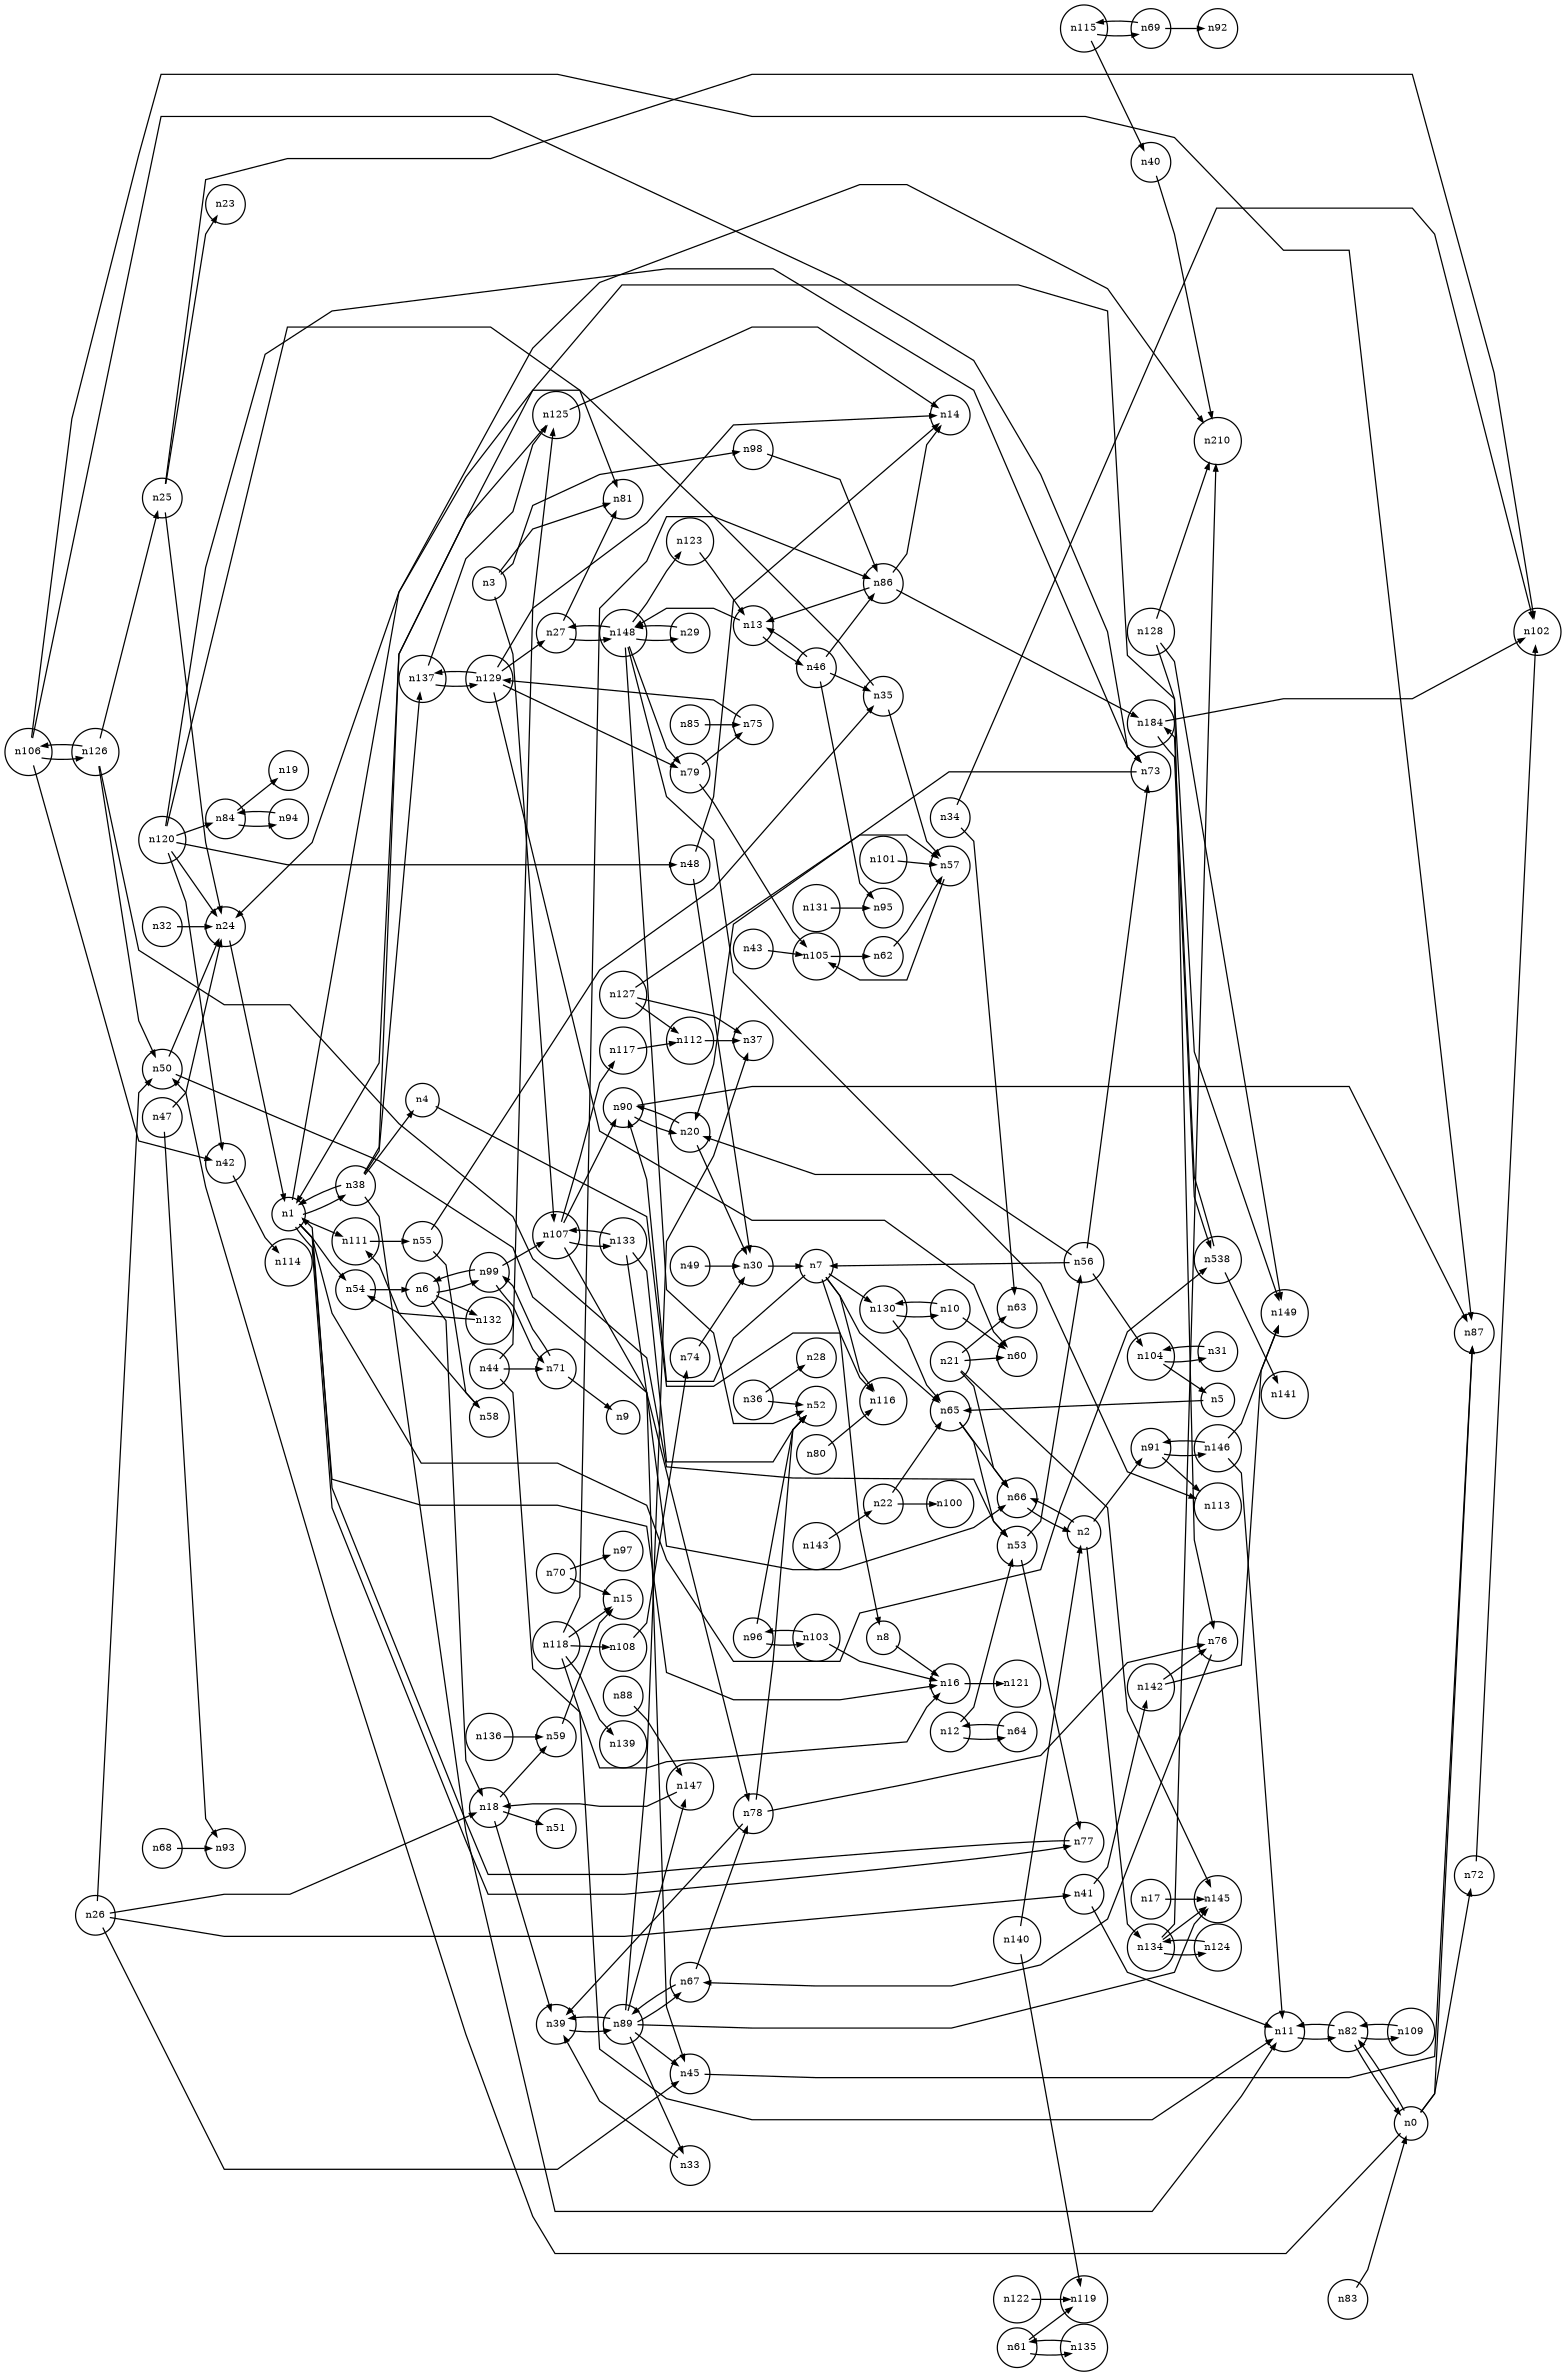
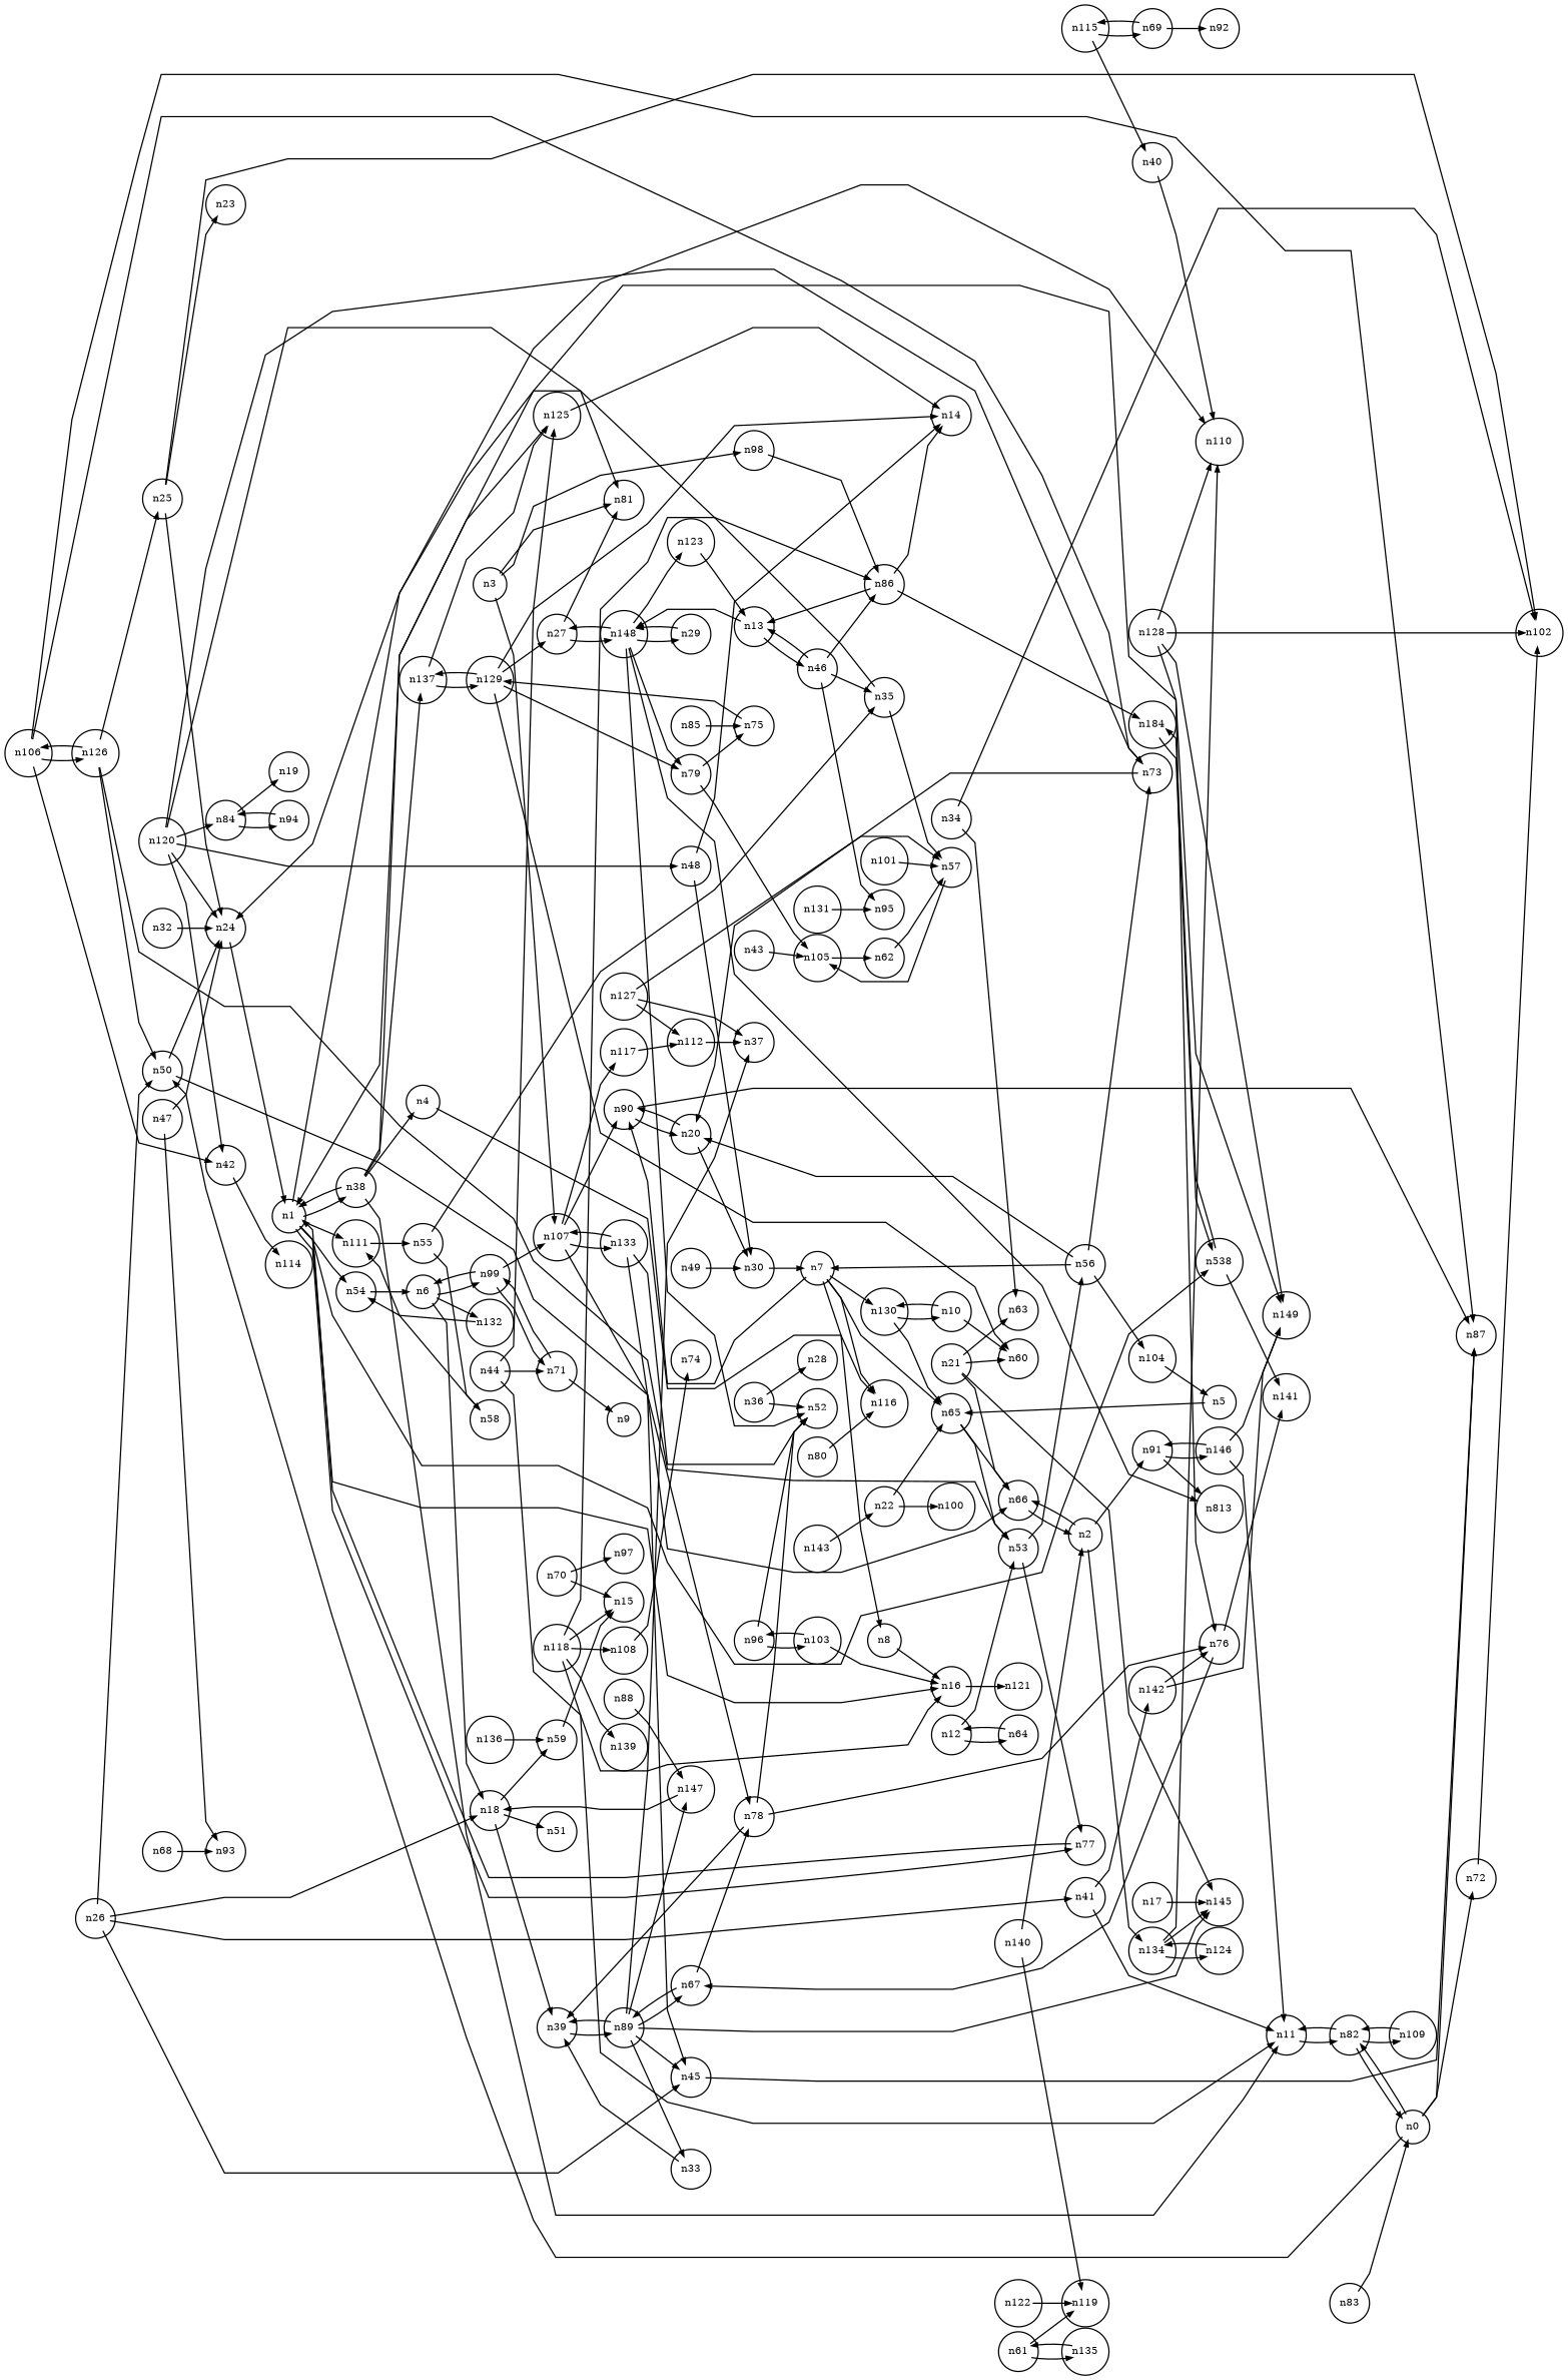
  digraph {
    fontsize=8
    nodesep=0.22
    nodesize=0.32
    rankdir=LR
    ranksep=0.22
    splines=polyline
    node [fixedsize=shape fontsize=8 shape=circle]
    edge [arrowsize=0.5]
    n50 [width=0.32]
    n24 [width=0.32]
    n66 [width=0.32]
    n1 [width=0.32]
    n2 [width=0.32]
    n16 [width=0.32]
    n38 [width=0.32]
    n54 [width=0.32]
    n77 [width=0.32]
-   n110 [width=0.32 label=n210]
+   n110 [width=0.32]
    n111 [width=0.32]
    n138 [label=n538 width=0.32]
    n134 [width=0.32]
    n91 [width=0.32]
    n0 [width=0.32]
    n72 [width=0.32]
    n87 [width=0.32]
    n82 [width=0.32]
    n102 [width=0.32]
    n83 [width=0.32]
    n11 [width=0.32]
    n109 [width=0.32]
    n121 [width=0.32]
    n4 [width=0.32]
    n137 [width=0.32]
    n149 [width=0.32]
    n6 [width=0.32]
    n55 [width=0.32]
    n141 [width=0.32]
    n144 [label=n184 width=0.32]
    n116 [width=0.32]
    n125 [width=0.32]
    n129 [width=0.32]
    n18 [width=0.32]
    n99 [width=0.32]
    n132 [width=0.32]
    n124 [width=0.32]
    n35 [width=0.32]
    n58 [width=0.32]
    n81 [width=0.32]
    n14 [width=0.32]
    n60 [width=0.32]
    n27 [width=0.32]
    n79 [width=0.32]
    n39 [width=0.32]
    n51 [width=0.32]
    n59 [width=0.32]
    n107 [width=0.32]
    n71 [width=0.32]
    n145 [width=0.32]
    n57 [width=0.32]
-   n113 [width=0.32]
+   n113 [width=0.32 label=n813]
    n146 [width=0.32]
    n3 [width=0.32]
    n98 [width=0.32]
    n78 [width=0.32]
    n90 [width=0.32]
    n117 [width=0.32]
    n133 [width=0.32]
    n52 [width=0.32]
    n76 [width=0.32]
    n20 [width=0.32]
    n112 [width=0.32]
    n45 [width=0.32]
    n89 [width=0.32]
    n67 [width=0.32]
    n30 [width=0.32]
    n37 [width=0.32]
    n65 [width=0.32]
    n53 [width=0.32]
    n56 [width=0.32]
    n7 [width=0.32]
    n73 [width=0.32]
    n104 [width=0.32]
    n5 [width=0.32]
    n15 [width=0.32]
    n33 [width=0.32]
    n147 [width=0.32]
    n9 [width=0.32]
    n8 [width=0.32]
    n130 [width=0.32]
    n10 [width=0.32]
-   n31 [width=0.32]
    n12 [width=0.32]
    n64 [width=0.32]
    n46 [width=0.32]
    n86 [width=0.32]
    n95 [width=0.32]
    n13 [width=0.32]
    n148 [width=0.32]
    n105 [width=0.32]
    n29 [width=0.32]
    n123 [width=0.32]
    n75 [width=0.32]
    n62 [width=0.32]
    n17 [width=0.32]
    n21 [width=0.32]
    n63 [width=0.32]
    n22 [width=0.32]
    n100 [width=0.32]
    n25 [width=0.32]
    n23 [width=0.32]
    n26 [width=0.32]
    n41 [width=0.32]
    n142 [width=0.32]
    n32 [width=0.32]
    n34 [width=0.32]
    n36 [width=0.32]
    n28 [width=0.32]
    n40 [width=0.32]
    n42 [width=0.32]
    n114 [width=0.32]
    n43 [width=0.32]
    n44 [width=0.32]
    n47 [width=0.32]
    n93 [width=0.32]
    n48 [width=0.32]
    n49 [width=0.32]
    n61 [width=0.32]
    n119 [width=0.32]
    n135 [width=0.32]
    n68 [width=0.32]
    n69 [width=0.32]
    n92 [width=0.32]
    n115 [width=0.32]
    n70 [width=0.32]
    n97 [width=0.32]
    n74 [width=0.32]
    n80 [width=0.32]
    n84 [width=0.32]
    n19 [width=0.32]
    n94 [width=0.32]
    n85 [width=0.32]
    n88 [width=0.32]
    n96 [width=0.32]
    n103 [width=0.32]
    n101 [width=0.32]
    n106 [width=0.32]
    n126 [width=0.32]
    n108 [width=0.32]
    n118 [width=0.32]
    n139 [width=0.32]
    n120 [width=0.32]
    n122 [width=0.32]
    n127 [width=0.32]
    n128 [width=0.32]
    n131 [width=0.32]
    n136 [width=0.32]
    n140 [width=0.32]
    n143 [width=0.32]
    n50 -> n24
    n50 -> n66
    n24 -> n1
    n66 -> n2
    n1 -> n16
    n1 -> n38
    n1 -> n54
    n1 -> n77
    n1 -> n110
    n1 -> n111
    n1 -> n138
    n2 -> n66
    n2 -> n134
    n2 -> n91
    n16 -> n121
    n38 -> n1
    n38 -> n11
    n38 -> n4
    n38 -> n137
    n38 -> n149
    n54 -> n6
    n77 -> n1
    n111 -> n55
    n138 -> n141
    n138 -> n144
    n134 -> n110
    n134 -> n124
    n134 -> n145
    n91 -> n113
    n91 -> n146
    n0 -> n50
    n0 -> n72
    n0 -> n87
    n0 -> n82
    n72 -> n102
    n82 -> n0
    n82 -> n11
    n82 -> n109
    n83 -> n0
    n11 -> n82
    n109 -> n82
    n4 -> n116
    n137 -> n125
    n137 -> n129
    n6 -> n18
    n6 -> n99
    n6 -> n132
    n55 -> n35
    n55 -> n58
    n144 -> n138
    n125 -> n1
    n125 -> n14
    n129 -> n137
    n129 -> n14
    n129 -> n60
    n129 -> n27
    n129 -> n79
    n18 -> n39
    n18 -> n51
    n18 -> n59
    n99 -> n6
    n99 -> n107
    n99 -> n71
    n132 -> n54
    n124 -> n134
    n35 -> n24
    n35 -> n57
    n58 -> n111
    n27 -> n81
    n27 -> n148
    n79 -> n105
    n79 -> n75
    n39 -> n89
    n59 -> n15
    n107 -> n78
    n107 -> n90
    n107 -> n117
    n107 -> n133
    n71 -> n99
    n71 -> n9
    n57 -> n105
    n146 -> n91
    n146 -> n11
    n146 -> n149
    n3 -> n81
    n3 -> n107
    n3 -> n98
    n98 -> n86
    n78 -> n39
    n78 -> n52
    n78 -> n76
    n90 -> n87
    n90 -> n20
    n117 -> n112
    n133 -> n107
    n133 -> n52
    n133 -> n45
+   n76 -> n141
    n76 -> n67
    n20 -> n90
    n20 -> n30
    n112 -> n37
    n45 -> n87
    n89 -> n39
    n89 -> n145
    n89 -> n45
    n89 -> n67
    n89 -> n37
    n89 -> n33
    n89 -> n147
    n67 -> n78
    n67 -> n89
    n30 -> n7
    n65 -> n66
    n65 -> n53
    n53 -> n77
    n53 -> n56
    n56 -> n20
    n56 -> n7
    n56 -> n73
    n56 -> n104
    n7 -> n116
    n7 -> n90
    n7 -> n65
    n7 -> n8
    n7 -> n130
    n73 -> n20
    n104 -> n5
-   n104 -> n31
    n5 -> n65
    n33 -> n39
    n147 -> n18
    n8 -> n16
    n130 -> n65
    n130 -> n10
    n10 -> n60
    n10 -> n130
-   n31 -> n104
    n12 -> n53
    n12 -> n64
    n64 -> n12
    n46 -> n35
    n46 -> n86
    n46 -> n95
    n46 -> n13
    n86 -> n144
    n86 -> n14
    n86 -> n13
    n13 -> n46
    n13 -> n148
    n148 -> n27
    n148 -> n79
    n148 -> n113
    n148 -> n52
    n148 -> n29
    n148 -> n123
    n105 -> n62
    n29 -> n148
    n123 -> n13
    n75 -> n129
    n62 -> n57
    n17 -> n145
    n21 -> n66
    n21 -> n60
    n21 -> n145
    n21 -> n63
    n22 -> n65
    n22 -> n100
    n25 -> n24
    n25 -> n102
    n25 -> n23
    n26 -> n50
    n26 -> n18
    n26 -> n45
    n26 -> n41
    n41 -> n11
    n41 -> n142
    n142 -> n149
    n142 -> n76
    n32 -> n24
    n34 -> n102
    n34 -> n63
    n36 -> n52
    n36 -> n28
    n40 -> n110
    n42 -> n114
    n43 -> n105
    n44 -> n16
    n44 -> n125
    n44 -> n71
    n47 -> n24
    n47 -> n93
    n48 -> n14
    n48 -> n30
    n49 -> n30
    n61 -> n119
    n61 -> n135
    n135 -> n61
    n68 -> n93
    n69 -> n92
    n69 -> n115
    n115 -> n40
    n115 -> n69
    n70 -> n15
    n70 -> n97
-   n74 -> n30
    n80 -> n116
    n84 -> n19
    n84 -> n94
    n94 -> n84
    n85 -> n75
    n88 -> n147
    n96 -> n52
    n96 -> n103
    n103 -> n16
    n103 -> n96
    n101 -> n57
    n106 -> n87
    n106 -> n73
    n106 -> n42
    n106 -> n126
    n126 -> n50
    n126 -> n53
    n126 -> n25
    n126 -> n106
    n108 -> n74
    n118 -> n11
    n118 -> n15
    n118 -> n86
    n118 -> n108
    n118 -> n139
    n120 -> n24
    n120 -> n81
    n120 -> n73
    n120 -> n42
    n120 -> n48
    n120 -> n84
    n122 -> n119
    n127 -> n57
    n127 -> n112
    n127 -> n37
    n128 -> n110
-   n144 -> n102
+   n128 -> n102
    n128 -> n149
    n128 -> n76
    n131 -> n95
    n136 -> n59
    n140 -> n2
    n140 -> n119
    n143 -> n22
  }
